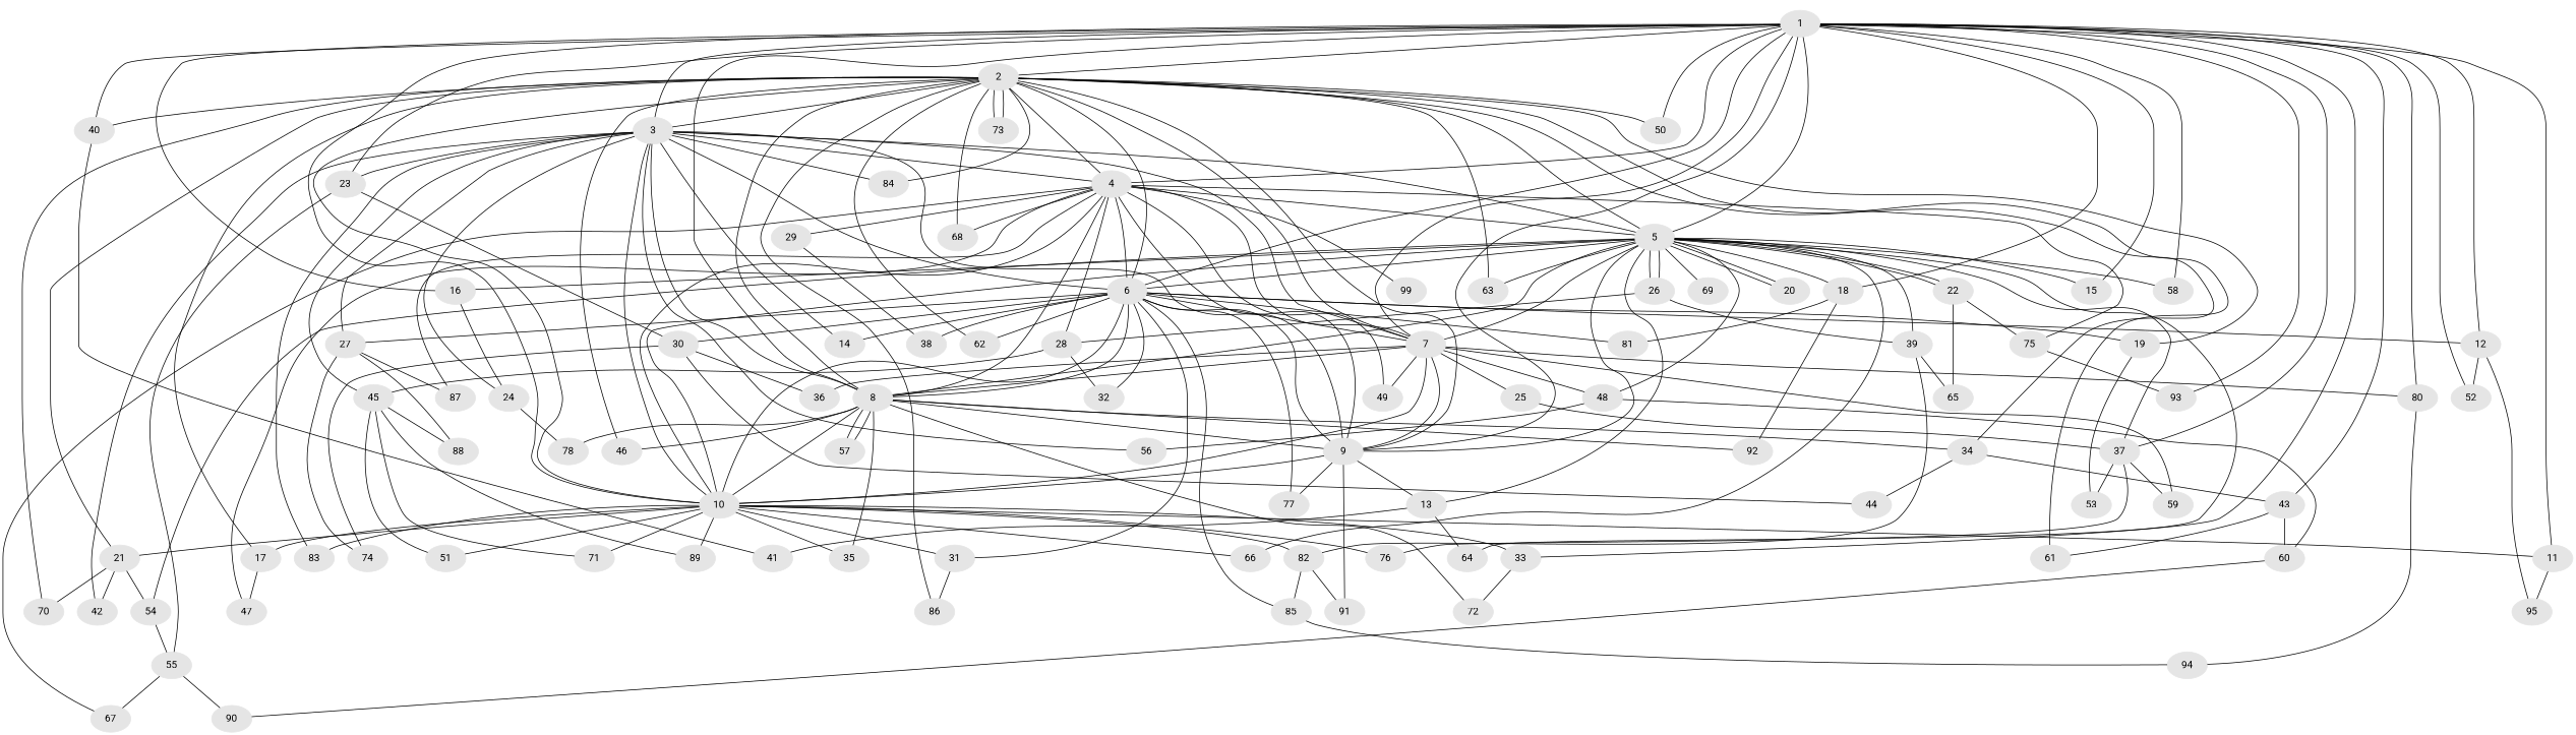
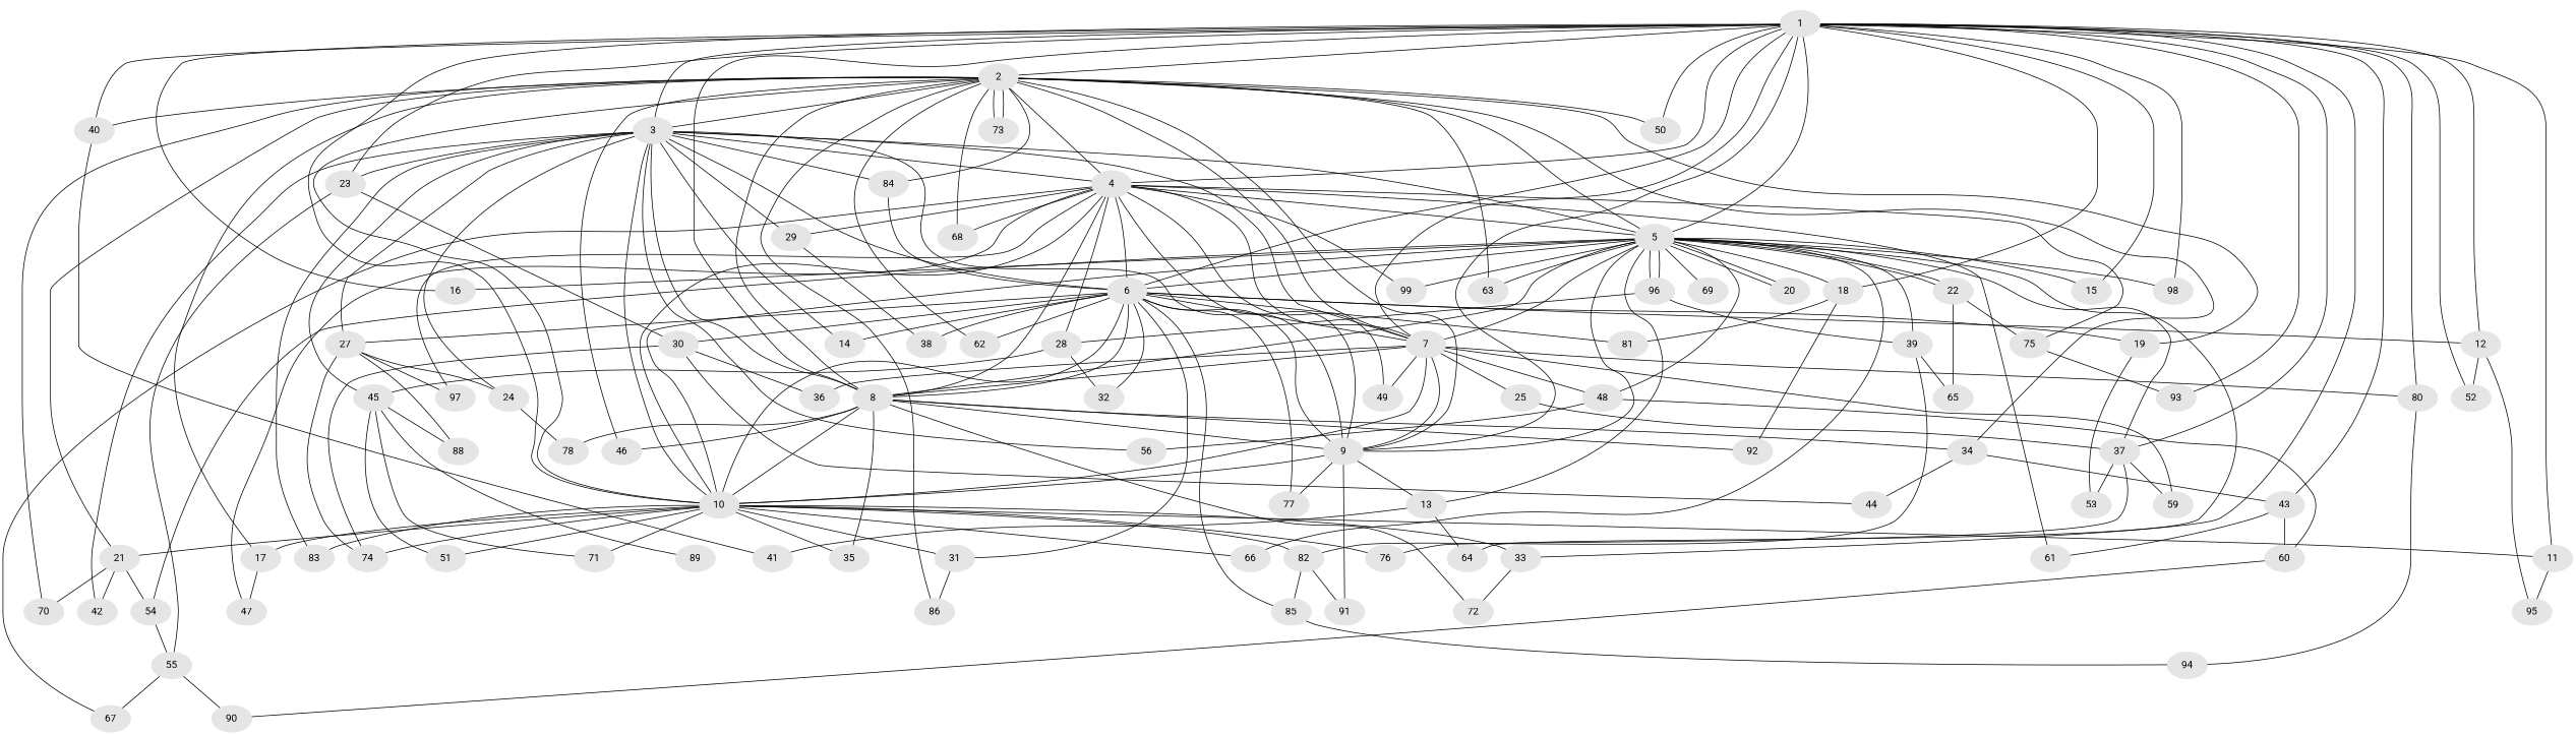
  graph {
    fontname=Roboto
    node [color=gray90 fontname=Roboto style=filled]
    edge [fontname=Roboto]
    1
    2
    3
    4
    5
    6
    7
    8
    9
    10
    11
    12
    15
    16
    18
    23
    33
    37
    40
    43
    50
    52
-   58
+   58 [label=98]
    80
    93
    17
    19
    21
    34
    46
    62
    63
    68
    70
    73
    84
    86
    14
    24
    27
    29
    42
    45
    56
    83
    28
    47
    49
    61
    67
    75
    n52 [label=99]
-   87
+   87 [label=97]
    13
    20
    22
-   26
+   26 [label=96]
    39
    48
    54
    64
    66
    69
    30
    31
    32
    38
    77
    81
    85
    25
    36
    59
    35
-   57
    72
    78
    92
    91
    51
    71
    76
    82
    89
    95
    55
    53
    41
    60
    94
    44
    74
    88
    65
    90
    1 -- 2
    1 -- 3
    1 -- 4
    1 -- 5
    1 -- 6
    1 -- 7
    1 -- 8
    1 -- 9
    1 -- 10
    1 -- 11
    1 -- 12
    1 -- 15
    1 -- 16
    1 -- 18
    1 -- 23
    1 -- 33
    1 -- 37
    1 -- 40
    1 -- 43
    1 -- 50
    1 -- 52
    1 -- 58
    1 -- 80
    1 -- 93
    2 -- 3
    2 -- 4
    2 -- 5
-   2 -- 6
+   84 -- 6
    2 -- 7
    2 -- 8
    2 -- 9
    2 -- 10
    2 -- 40
    2 -- 50
    2 -- 17
    2 -- 19
    2 -- 21
    2 -- 34
    2 -- 46
    2 -- 62
    2 -- 63
    2 -- 68
    2 -- 70
    2 -- 73
    2 -- 73
    2 -- 84
    2 -- 86
    3 -- 4
    3 -- 5
    3 -- 6
    3 -- 7
    3 -- 8
    3 -- 9
    3 -- 10
    3 -- 23
    3 -- 84
    3 -- 14
    3 -- 24
    3 -- 27
+   3 -- 29
    3 -- 42
    3 -- 45
    3 -- 56
    3 -- 83
    4 -- 5
    4 -- 6
    4 -- 7
    4 -- 8
    4 -- 9
    4 -- 10
    4 -- 68
    4 -- 29
    4 -- 28
    4 -- 47
    4 -- 49
-   2 -- 61
+   4 -- 61
    4 -- 67
    4 -- 75
    4 -- n52
    4 -- 87
    5 -- 6
    5 -- 7
    5 -- 8
    5 -- 9
    5 -- 10
    5 -- 15
    5 -- 16
    5 -- 18
    5 -- 37
    5 -- 58
    5 -- 63
+   5 -- n52
    5 -- 13
    5 -- 20
    5 -- 20
    5 -- 22
    5 -- 22
    5 -- 26
    5 -- 26
    5 -- 39
    5 -- 48
    5 -- 54
    5 -- 64
    5 -- 66
    5 -- 69
    6 -- 7
    6 -- 8
    6 -- 9
    6 -- 10
    6 -- 12
    6 -- 19
    6 -- 62
    6 -- 14
    6 -- 27
    6 -- 30
    6 -- 31
    6 -- 32
    6 -- 38
    6 -- 77
    6 -- 81
    6 -- 85
    7 -- 8
    7 -- 9
    7 -- 10
    7 -- 80
    7 -- 49
    7 -- 48
    7 -- 25
    7 -- 36
    7 -- 59
    8 -- 9
    8 -- 10
    8 -- 34
    8 -- 46
    8 -- 35
-   8 -- 57
-   8 -- 57
    8 -- 72
    8 -- 78
    8 -- 92
    9 -- 10
    9 -- 13
    9 -- 77
    9 -- 91
    10 -- 11
    10 -- 33
    10 -- 17
    10 -- 21
    10 -- 83
    10 -- 66
    10 -- 31
    10 -- 35
    10 -- 51
    10 -- 71
    10 -- 76
    10 -- 82
-   10 -- 89
+   10 -- 74
    11 -- 95
    12 -- 52
    12 -- 95
-   16 -- 24
+   27 -- 24
    18 -- 81
    18 -- 92
    23 -- 30
    23 -- 55
    33 -- 72
    37 -- 59
    37 -- 76
    37 -- 53
    40 -- 41
    43 -- 61
    43 -- 60
    80 -- 94
    17 -- 47
    19 -- 53
    21 -- 70
    21 -- 42
    21 -- 54
    34 -- 43
    34 -- 44
    24 -- 78
    27 -- 87
    27 -- 74
    27 -- 88
    29 -- 38
    45 -- 51
    45 -- 71
    45 -- 89
    45 -- 88
    28 -- 45
    28 -- 32
    75 -- 93
    13 -- 64
    13 -- 41
    22 -- 75
    22 -- 65
    26 -- 28
    26 -- 39
    39 -- 82
    39 -- 65
    48 -- 56
    48 -- 60
    54 -- 55
    30 -- 36
    30 -- 44
    30 -- 74
    31 -- 86
    85 -- 94
    25 -- 37
    82 -- 85
    82 -- 91
    55 -- 67
    55 -- 90
    60 -- 90
  }
